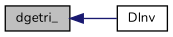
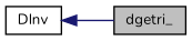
  digraph {
    rankdir=LR
    fontname=Nunito
    node [color=black fontname=Nunito fontsize=10 shape=record style=filled]
    n1 [fillcolor=grey75 fontcolor=black height=0.2 label=dgetri_ width=0.4]
    n2 [fillcolor=white height=0.2 label=DInv width=0.4]
-   n1 -> n2 [color=midnightblue dir=back fontname=Nunito fontsize=10 labelfontname=Helvetica labelfontsize=10 style=solid]
+   n2 -> n1 [color=midnightblue dir=back fontname=Nunito fontsize=10 labelfontname=Helvetica labelfontsize=10 style=solid]
  }
